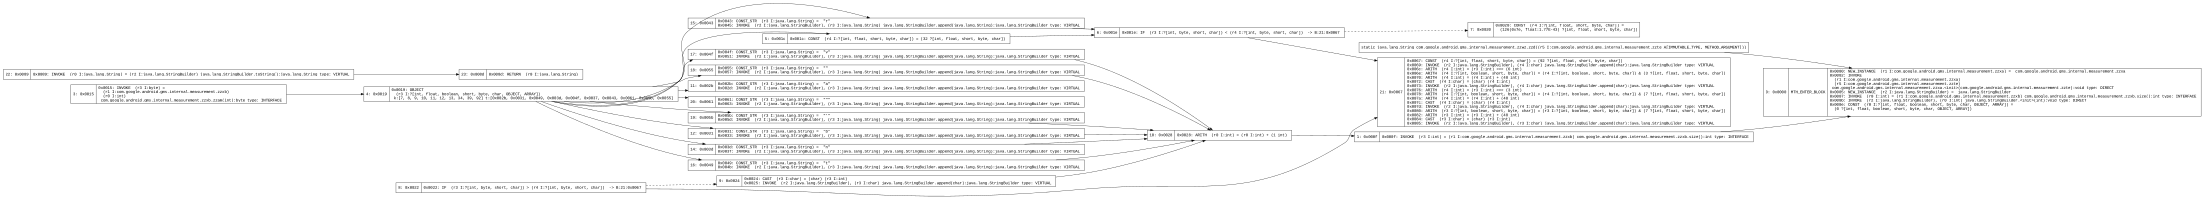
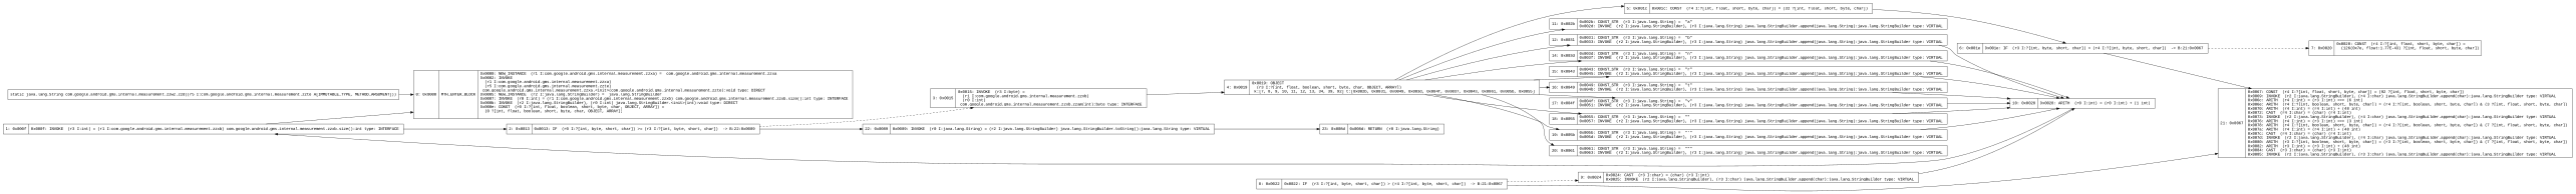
  digraph {
    fontname="Liberation Mono"
    rankdir=LR
    node [fontname="Liberation Mono" shape=record]
    edge [fontname="Liberation Mono"]
    n1 [label="{0\:\ 0x0000|MTH_ENTER_BLOCK\l|0x0000: NEW_INSTANCE  (r1 I:com.google.android.gms.internal.measurement.zzxa) =  com.google.android.gms.internal.measurement.zzxa \l0x0002: INVOKE  \l  (r1 I:com.google.android.gms.internal.measurement.zzxa)\l  (r5 I:com.google.android.gms.internal.measurement.zzte)\l com.google.android.gms.internal.measurement.zzxa.\<init\>(com.google.android.gms.internal.measurement.zzte):void type: DIRECT \l0x0005: NEW_INSTANCE  (r2 I:java.lang.StringBuilder) =  java.lang.StringBuilder \l0x0007: INVOKE  (r0 I:int) = (r1 I:com.google.android.gms.internal.measurement.zzxb) com.google.android.gms.internal.measurement.zzxb.size():int type: INTERFACE \l0x000b: INVOKE  (r2 I:java.lang.StringBuilder), (r0 I:int) java.lang.StringBuilder.\<init\>(int):void type: DIRECT \l0x000e: CONST  (r0 I:?[int, float, boolean, short, byte, char, OBJECT, ARRAY]) = \l  (0 ?[int, float, boolean, short, byte, char, OBJECT, ARRAY])\l \l}"]
    n2 [label="{1\:\ 0x000f|0x000f: INVOKE  (r3 I:int) = (r1 I:com.google.android.gms.internal.measurement.zzxb) com.google.android.gms.internal.measurement.zzxb.size():int type: INTERFACE \l}"]
+   n3 [label="{2\:\ 0x0013|0x0013: IF  (r0 I:?[int, byte, short, char]) \>= (r3 I:?[int, byte, short, char])  \-\> B:22:0x0089 \l}"]
    n4 [label="{3\:\ 0x0015|0x0015: INVOKE  (r3 I:byte) = \l  (r1 I:com.google.android.gms.internal.measurement.zzxb)\l  (r0 I:int)\l com.google.android.gms.internal.measurement.zzxb.zzam(int):byte type: INTERFACE \l}"]
    n5 [label="{22\:\ 0x0089|0x0089: INVOKE  (r0 I:java.lang.String) = (r2 I:java.lang.StringBuilder) java.lang.StringBuilder.toString():java.lang.String type: VIRTUAL \l}"]
    n6 [label="{4\:\ 0x0019|0x0019: OBJECT  \l  (r3 I:?[int, float, boolean, short, byte, char, OBJECT, ARRAY])\l k:[7, 8, 9, 10, 11, 12, 13, 34, 39, 92] t:[0x002b, 0x0031, 0x0049, 0x003d, 0x004f, 0x0037, 0x0043, 0x0061, 0x005b, 0x0055] \l}"]
    n7 [label="{23\:\ 0x008d|0x008d: RETURN  (r0 I:java.lang.String) \l}"]
    n8 [label="{5\:\ 0x001c|0x001c: CONST  (r4 I:?[int, float, short, byte, char]) = (32 ?[int, float, short, byte, char]) \l}"]
    n9 [label="{11\:\ 0x002b|0x002b: CONST_STR  (r3 I:java.lang.String) =  \"a\" \l0x002d: INVOKE  (r2 I:java.lang.StringBuilder), (r3 I:java.lang.String) java.lang.StringBuilder.append(java.lang.String):java.lang.StringBuilder type: VIRTUAL \l}"]
    n10 [label="{12\:\ 0x0031|0x0031: CONST_STR  (r3 I:java.lang.String) =  \"b\" \l0x0033: INVOKE  (r2 I:java.lang.StringBuilder), (r3 I:java.lang.String) java.lang.StringBuilder.append(java.lang.String):java.lang.StringBuilder type: VIRTUAL \l}"]
    n11 [label="{14\:\ 0x003d|0x003d: CONST_STR  (r3 I:java.lang.String) =  \"n\" \l0x003f: INVOKE  (r2 I:java.lang.StringBuilder), (r3 I:java.lang.String) java.lang.StringBuilder.append(java.lang.String):java.lang.StringBuilder type: VIRTUAL \l}"]
    n12 [label="{15\:\ 0x0043|0x0043: CONST_STR  (r3 I:java.lang.String) =  \"r\" \l0x0045: INVOKE  (r2 I:java.lang.StringBuilder), (r3 I:java.lang.String) java.lang.StringBuilder.append(java.lang.String):java.lang.StringBuilder type: VIRTUAL \l}"]
    n13 [label="{16\:\ 0x0049|0x0049: CONST_STR  (r3 I:java.lang.String) =  \"t\" \l0x004b: INVOKE  (r2 I:java.lang.StringBuilder), (r3 I:java.lang.String) java.lang.StringBuilder.append(java.lang.String):java.lang.StringBuilder type: VIRTUAL \l}"]
    n14 [label="{17\:\ 0x004f|0x004f: CONST_STR  (r3 I:java.lang.String) =  \"v\" \l0x0051: INVOKE  (r2 I:java.lang.StringBuilder), (r3 I:java.lang.String) java.lang.StringBuilder.append(java.lang.String):java.lang.StringBuilder type: VIRTUAL \l}"]
    n15 [label="{18\:\ 0x0055|0x0055: CONST_STR  (r3 I:java.lang.String) =  \"\" \l0x0057: INVOKE  (r2 I:java.lang.StringBuilder), (r3 I:java.lang.String) java.lang.StringBuilder.append(java.lang.String):java.lang.StringBuilder type: VIRTUAL \l}"]
    n16 [label="{19\:\ 0x005b|0x005b: CONST_STR  (r3 I:java.lang.String) =  \"'\" \l0x005d: INVOKE  (r2 I:java.lang.StringBuilder), (r3 I:java.lang.String) java.lang.StringBuilder.append(java.lang.String):java.lang.StringBuilder type: VIRTUAL \l}"]
    n17 [label="{20\:\ 0x0061|0x0061: CONST_STR  (r3 I:java.lang.String) =  \"\"\" \l0x0063: INVOKE  (r2 I:java.lang.StringBuilder), (r3 I:java.lang.String) java.lang.StringBuilder.append(java.lang.String):java.lang.StringBuilder type: VIRTUAL \l}"]
    n18 [label="{6\:\ 0x001e|0x001e: IF  (r3 I:?[int, byte, short, char]) \< (r4 I:?[int, byte, short, char])  \-\> B:21:0x0067 \l}"]
    n19 [label="{10\:\ 0x0028|0x0028: ARITH  (r0 I:int) = (r0 I:int) + (1 int) \l}"]
    n20 [label="{7\:\ 0x0020|0x0020: CONST  (r4 I:?[int, float, short, byte, char]) = \l  (126(0x7e, float:1.77E\-43) ?[int, float, short, byte, char])\l \l}"]
    n21 [label="{21\:\ 0x0067|0x0067: CONST  (r4 I:?[int, float, short, byte, char]) = (92 ?[int, float, short, byte, char]) \l0x0069: INVOKE  (r2 I:java.lang.StringBuilder), (r4 I:char) java.lang.StringBuilder.append(char):java.lang.StringBuilder type: VIRTUAL \l0x006c: ARITH  (r4 I:int) = (r3 I:int) \>\>\> (6 int) \l0x006e: ARITH  (r4 I:?[int, boolean, short, byte, char]) = (r4 I:?[int, boolean, short, byte, char]) & (3 ?[int, float, short, byte, char]) \l0x0070: ARITH  (r4 I:int) = (r4 I:int) + (48 int) \l0x0072: CAST  (r4 I:char) = (char) (r4 I:int) \l0x0073: INVOKE  (r2 I:java.lang.StringBuilder), (r4 I:char) java.lang.StringBuilder.append(char):java.lang.StringBuilder type: VIRTUAL \l0x0076: ARITH  (r4 I:int) = (r3 I:int) \>\>\> (3 int) \l0x0078: ARITH  (r4 I:?[int, boolean, short, byte, char]) = (r4 I:?[int, boolean, short, byte, char]) & (7 ?[int, float, short, byte, char]) \l0x007a: ARITH  (r4 I:int) = (r4 I:int) + (48 int) \l0x007c: CAST  (r4 I:char) = (char) (r4 I:int) \l0x007d: INVOKE  (r2 I:java.lang.StringBuilder), (r4 I:char) java.lang.StringBuilder.append(char):java.lang.StringBuilder type: VIRTUAL \l0x0080: ARITH  (r3 I:?[int, boolean, short, byte, char]) = (r3 I:?[int, boolean, short, byte, char]) & (7 ?[int, float, short, byte, char]) \l0x0082: ARITH  (r3 I:int) = (r3 I:int) + (48 int) \l0x0084: CAST  (r3 I:char) = (char) (r3 I:int) \l0x0085: INVOKE  (r2 I:java.lang.StringBuilder), (r3 I:char) java.lang.StringBuilder.append(char):java.lang.StringBuilder type: VIRTUAL \l}"]
    n22 [label="{8\:\ 0x0022|0x0022: IF  (r3 I:?[int, byte, short, char]) \> (r4 I:?[int, byte, short, char])  \-\> B:21:0x0067 \l}"]
    n23 [label="{9\:\ 0x0024|0x0024: CAST  (r3 I:char) = (char) (r3 I:int) \l0x0025: INVOKE  (r2 I:java.lang.StringBuilder), (r3 I:char) java.lang.StringBuilder.append(char):java.lang.StringBuilder type: VIRTUAL \l}"]
    n24 [label="{static java.lang.String com.google.android.gms.internal.measurement.zzwz.zzd((r5 I:com.google.android.gms.internal.measurement.zzte A[IMMUTABLE_TYPE, METHOD_ARGUMENT])) }"]
    n2 -> n1
+   n2 -> n3
+   n3 -> n4 [style=dashed]
+   n3 -> n5
    n4 -> n6
    n5 -> n7
    n6 -> n8
    n6 -> n9
    n6 -> n10
    n6 -> n11
    n6 -> n12
    n6 -> n13
    n6 -> n14
    n6 -> n15
    n6 -> n16
    n6 -> n17
    n8 -> n18
    n10 -> n19
    n11 -> n19
-   n12 -> n18
+   n12 -> n19
    n13 -> n19
    n14 -> n19
    n15 -> n19
    n16 -> n19
    n18 -> n20 [style=dashed]
    n18 -> n21
    n19 -> n2
    n22 -> n21
    n22 -> n23 [style=dashed]
    n23 -> n19
    n24 -> n1
  }
